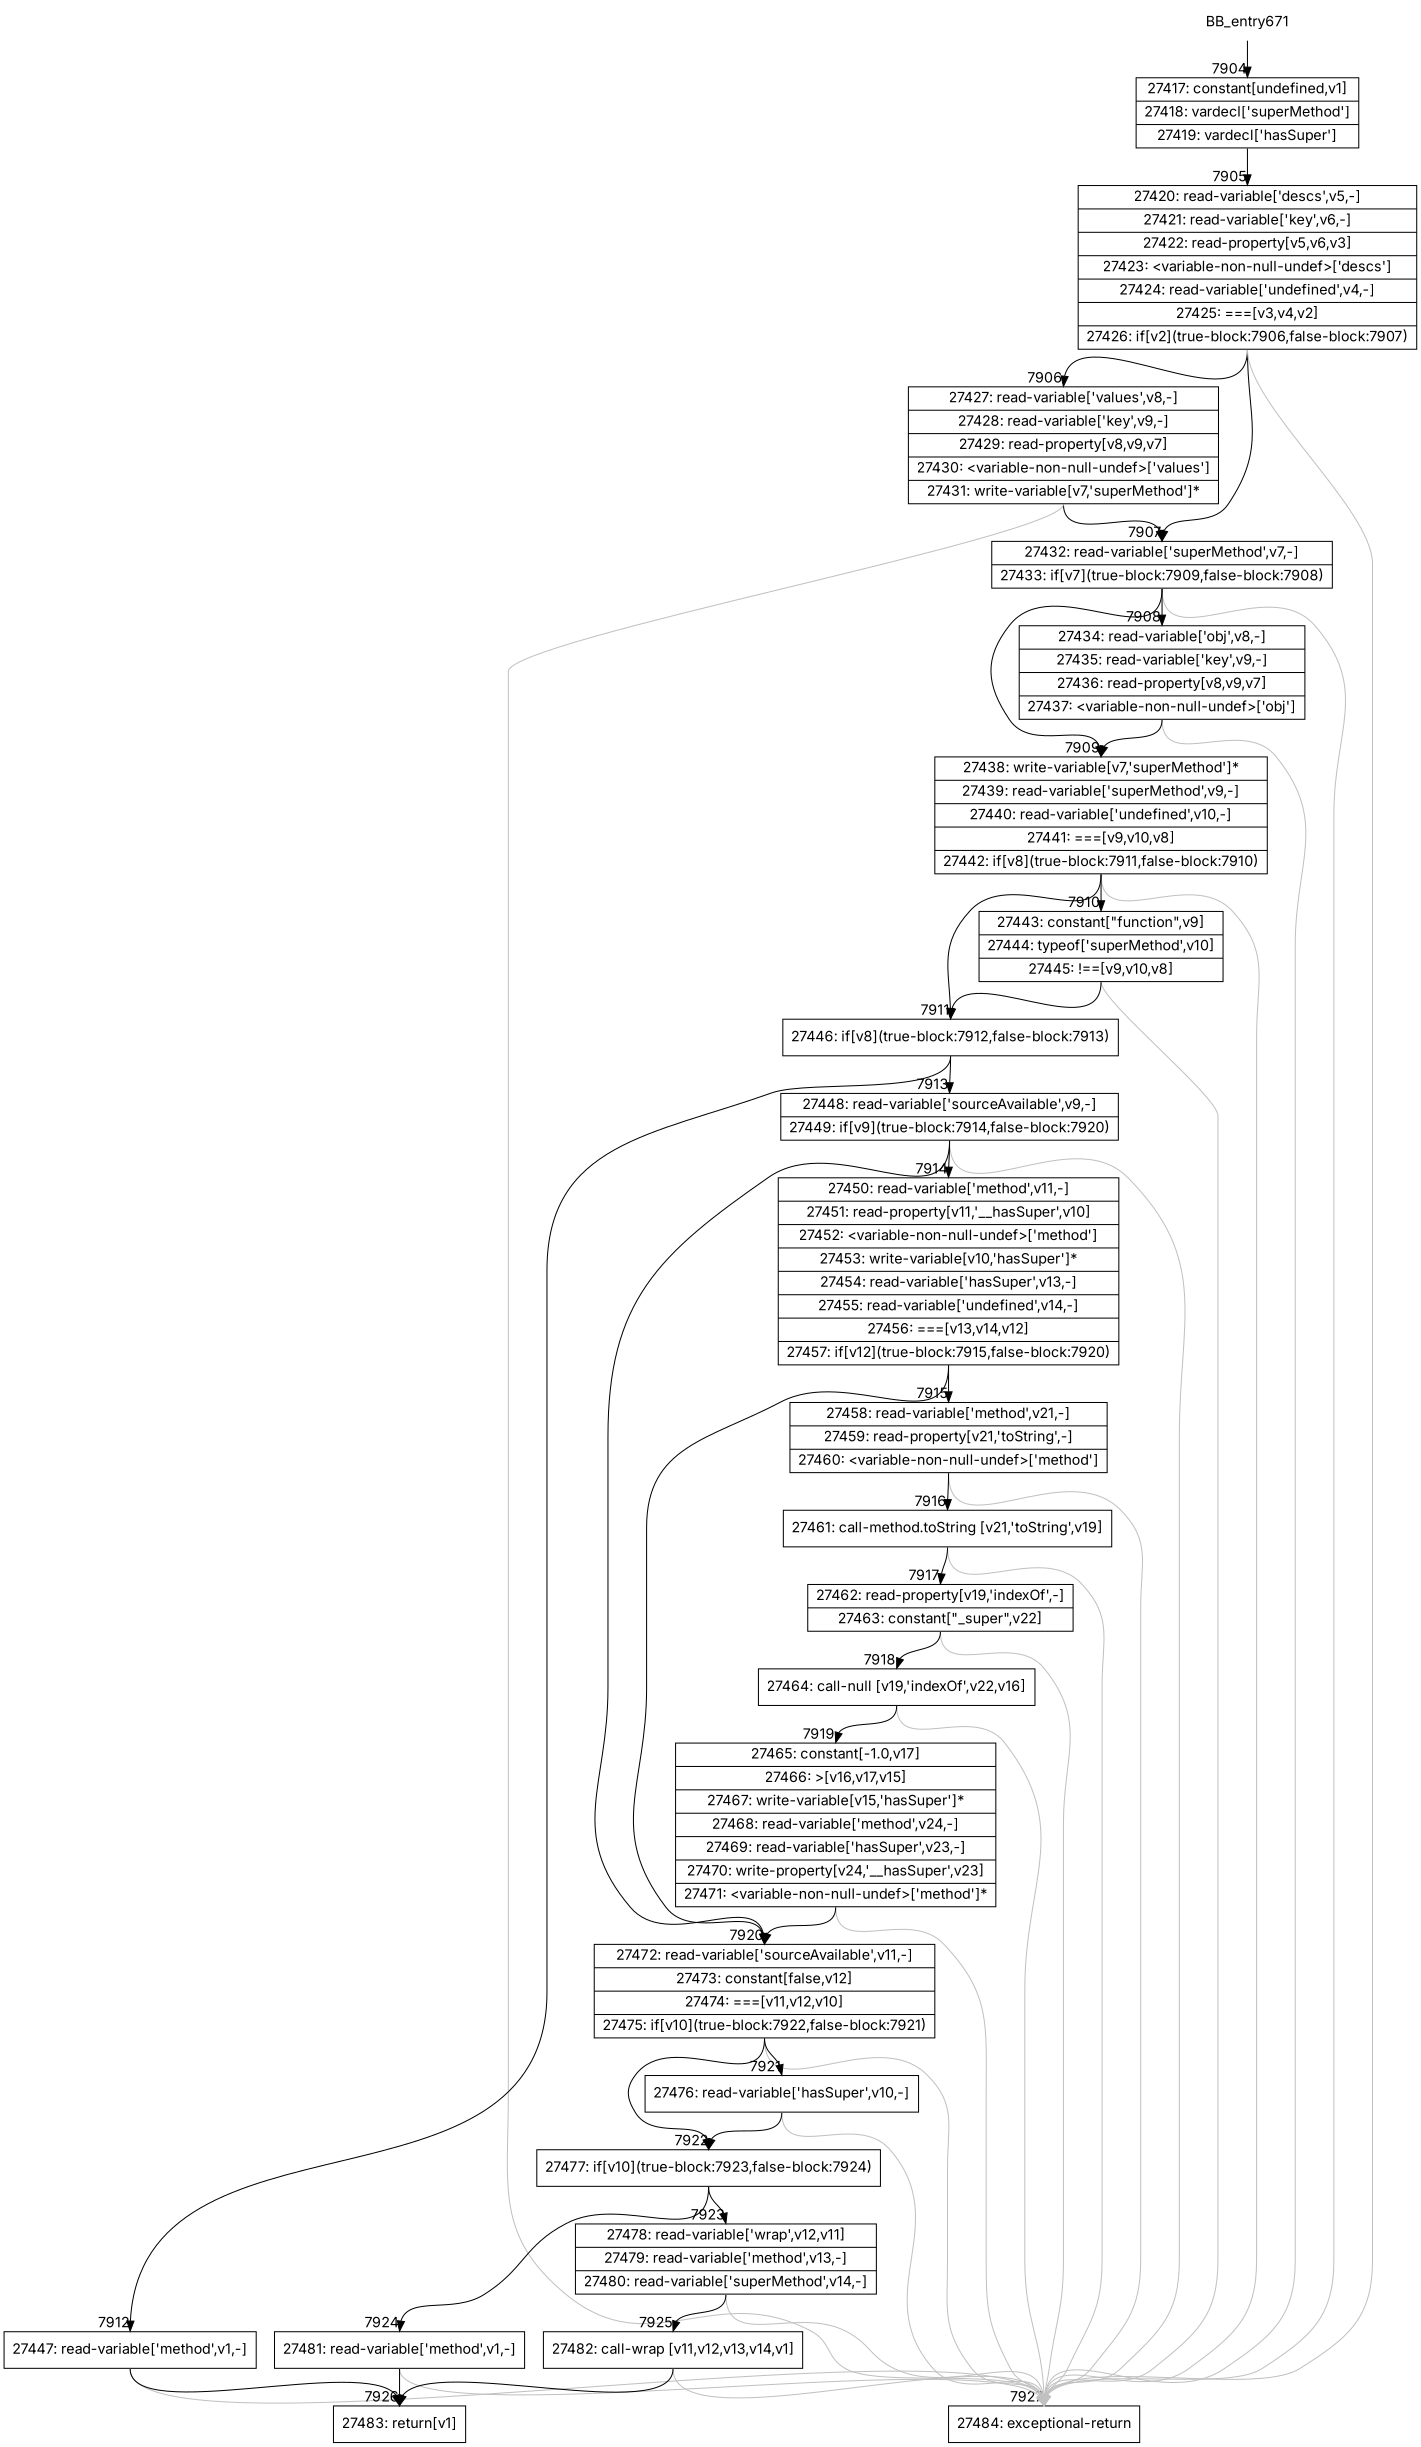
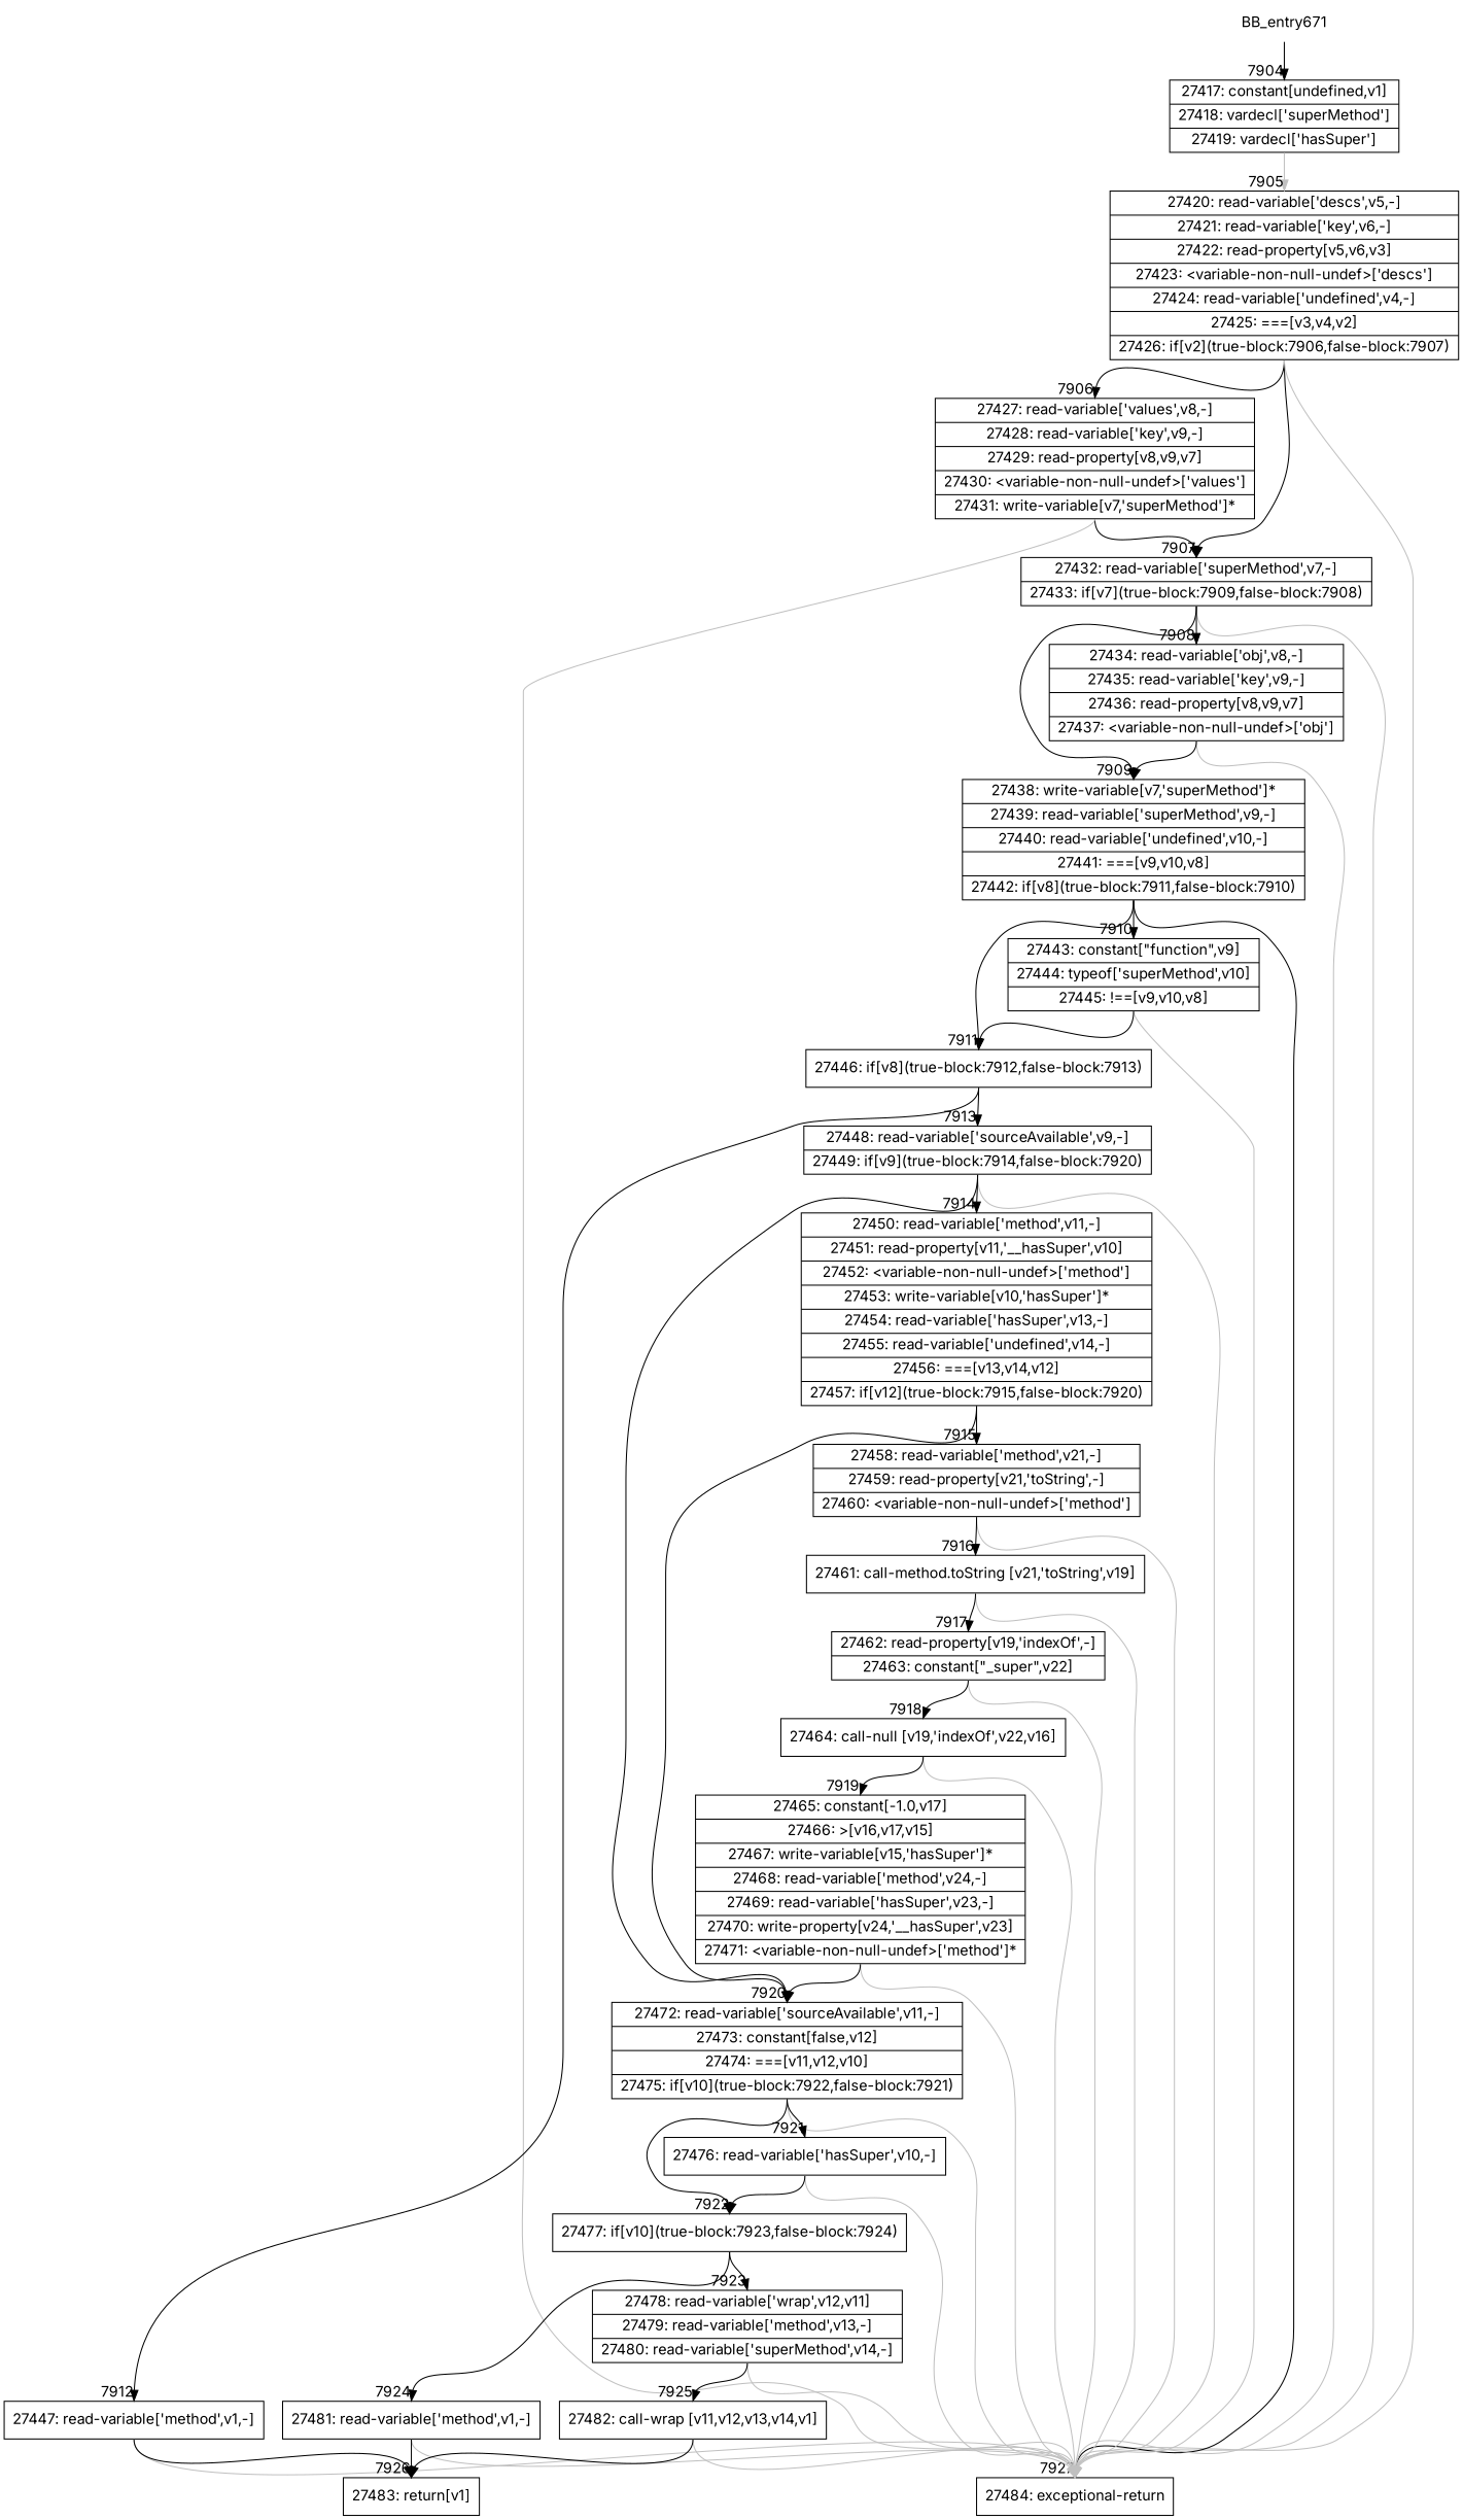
  digraph {
    fontname=Inter
    rankdir=TD
    node [fontname=Inter shape=record]
    edge [fontname=Inter headport=n tailport=s]
    BB_entry671 [shape=none]
    n2 [label="{27417: constant[undefined,v1]|27418: vardecl['superMethod']|27419: vardecl['hasSuper']}"]
    n3 [label="{27420: read-variable['descs',v5,-]|27421: read-variable['key',v6,-]|27422: read-property[v5,v6,v3]|27423: \<variable-non-null-undef\>['descs']|27424: read-variable['undefined',v4,-]|27425: ===[v3,v4,v2]|27426: if[v2](true-block:7906,false-block:7907)}"]
    n4 [label="{27427: read-variable['values',v8,-]|27428: read-variable['key',v9,-]|27429: read-property[v8,v9,v7]|27430: \<variable-non-null-undef\>['values']|27431: write-variable[v7,'superMethod']*}"]
    n5 [label="{27432: read-variable['superMethod',v7,-]|27433: if[v7](true-block:7909,false-block:7908)}"]
    n6 [label="{27484: exceptional-return}"]
    n7 [label="{27438: write-variable[v7,'superMethod']*|27439: read-variable['superMethod',v9,-]|27440: read-variable['undefined',v10,-]|27441: ===[v9,v10,v8]|27442: if[v8](true-block:7911,false-block:7910)}"]
    n8 [label="{27434: read-variable['obj',v8,-]|27435: read-variable['key',v9,-]|27436: read-property[v8,v9,v7]|27437: \<variable-non-null-undef\>['obj']}"]
    n9 [label="{27446: if[v8](true-block:7912,false-block:7913)}"]
    n10 [label="{27443: constant[\"function\",v9]|27444: typeof['superMethod',v10]|27445: !==[v9,v10,v8]}"]
    n11 [label="{27447: read-variable['method',v1,-]}"]
    n12 [label="{27448: read-variable['sourceAvailable',v9,-]|27449: if[v9](true-block:7914,false-block:7920)}"]
    n13 [label="{27483: return[v1]}"]
    n14 [label="{27450: read-variable['method',v11,-]|27451: read-property[v11,'__hasSuper',v10]|27452: \<variable-non-null-undef\>['method']|27453: write-variable[v10,'hasSuper']*|27454: read-variable['hasSuper',v13,-]|27455: read-variable['undefined',v14,-]|27456: ===[v13,v14,v12]|27457: if[v12](true-block:7915,false-block:7920)}"]
    n15 [label="{27472: read-variable['sourceAvailable',v11,-]|27473: constant[false,v12]|27474: ===[v11,v12,v10]|27475: if[v10](true-block:7922,false-block:7921)}"]
    n16 [label="{27458: read-variable['method',v21,-]|27459: read-property[v21,'toString',-]|27460: \<variable-non-null-undef\>['method']}"]
    n17 [label="{27477: if[v10](true-block:7923,false-block:7924)}"]
    n18 [label="{27476: read-variable['hasSuper',v10,-]}"]
    n19 [label="{27461: call-method.toString [v21,'toString',v19]}"]
    n20 [label="{27478: read-variable['wrap',v12,v11]|27479: read-variable['method',v13,-]|27480: read-variable['superMethod',v14,-]}"]
    n21 [label="{27481: read-variable['method',v1,-]}"]
    n22 [label="{27462: read-property[v19,'indexOf',-]|27463: constant[\"_super\",v22]}"]
    n23 [label="{27464: call-null [v19,'indexOf',v22,v16]}"]
    n24 [label="{27465: constant[-1.0,v17]|27466: \>[v16,v17,v15]|27467: write-variable[v15,'hasSuper']*|27468: read-variable['method',v24,-]|27469: read-variable['hasSuper',v23,-]|27470: write-property[v24,'__hasSuper',v23]|27471: \<variable-non-null-undef\>['method']*}"]
    n25 [label="{27482: call-wrap [v11,v12,v13,v14,v1]}"]
    BB_entry671 -> n2 [headlabel="    7904"]
-   n2 -> n3 [headlabel="      7905"]
+   n2 -> n3 [headlabel="      7905" color=gray]
    n3 -> n4 [headlabel="      7906"]
    n3 -> n5 [headlabel="      7907"]
    n3 -> n6 [color=gray headlabel="      7927"]
    n4 -> n5
    n4 -> n6 [color=gray]
    n5 -> n6 [color=gray]
    n5 -> n7 [headlabel="      7909"]
    n5 -> n8 [headlabel="      7908"]
-   n7 -> n6 [color=gray]
+   n7 -> n6 [color=black]
    n7 -> n9 [headlabel="      7911"]
    n7 -> n10 [headlabel="      7910"]
    n8 -> n6 [color=gray]
    n8 -> n7
    n9 -> n11 [headlabel="      7912"]
    n9 -> n12 [headlabel="      7913"]
    n10 -> n6 [color=gray]
    n10 -> n9
    n11 -> n6 [color=gray]
    n11 -> n13 [headlabel="      7926"]
    n12 -> n6 [color=gray]
    n12 -> n14 [headlabel="      7914"]
    n12 -> n15 [headlabel="      7920"]
    n14 -> n15
    n14 -> n16 [headlabel="      7915"]
    n15 -> n6 [color=gray]
    n15 -> n17 [headlabel="      7922"]
    n15 -> n18 [headlabel="      7921"]
    n16 -> n6 [color=gray]
    n16 -> n19 [headlabel="      7916"]
    n17 -> n20 [headlabel="      7923"]
    n17 -> n21 [headlabel="      7924"]
    n18 -> n6 [color=gray]
    n18 -> n17
    n19 -> n6 [color=gray]
    n19 -> n22 [headlabel="      7917"]
    n20 -> n6 [color=gray]
    n20 -> n25 [headlabel="      7925"]
    n21 -> n6 [color=gray]
    n21 -> n13
    n22 -> n6 [color=gray]
    n22 -> n23 [headlabel="      7918"]
    n23 -> n6 [color=gray]
    n23 -> n24 [headlabel="      7919"]
    n24 -> n6 [color=gray]
    n24 -> n15
    n25 -> n6 [color=gray]
    n25 -> n13
  }
